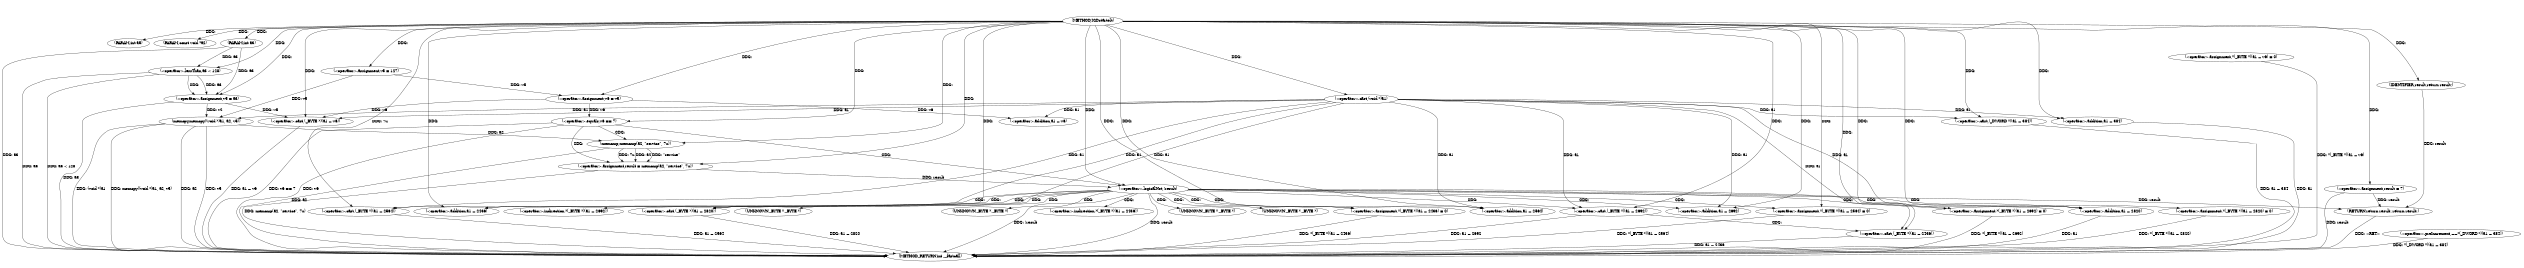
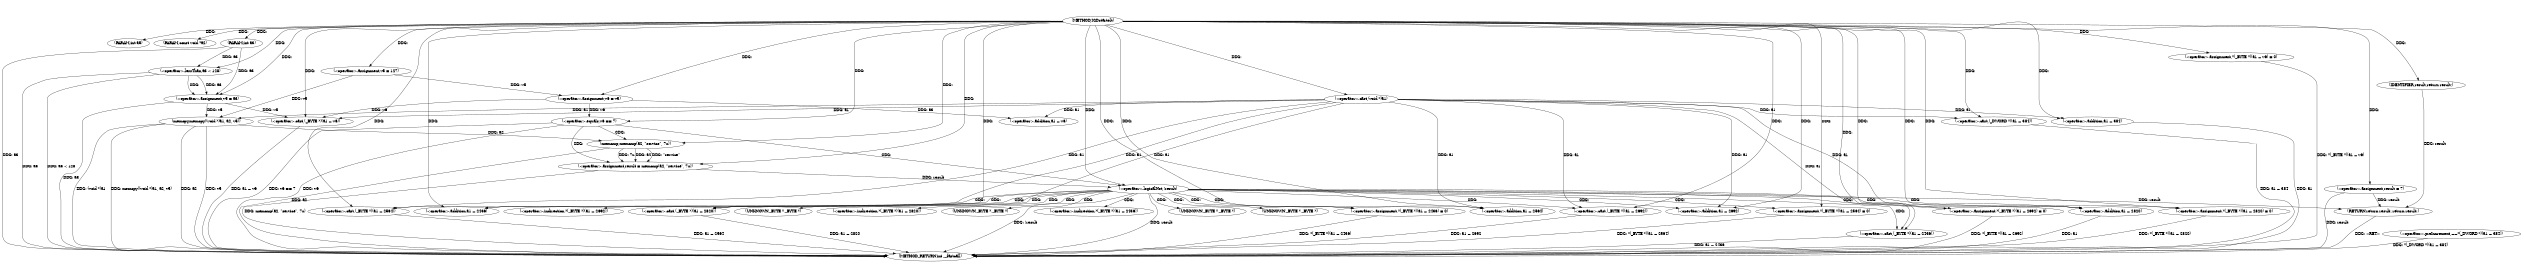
  digraph {
    n1 [label="(METHOD,IGDstartelt)"]
    n2 [label="(PARAM,int a5)"]
    n3 [label="(PARAM,const void *a2)"]
    n4 [label="(PARAM,int a3)"]
    n5 [label="(<operator>.assignment,v5 = 127)"]
    n6 [label="(<operator>.lessThan,a3 < 128)"]
    n7 [label="(<operator>.assignment,v5 = a3)"]
    n8 [label="(<operator>.assignment,v6 = v5)"]
    n9 [label="(<operator>.cast,(void *)a1)"]
    n10 [label="(<operator>.assignment,*(_BYTE *)(a1 + v6) = 0)"]
    n11 [label="(<operator>.cast,(_BYTE *)(a1 + v6))"]
    n12 [label="(<operator>.cast,(_DWORD *)(a1 + 384))"]
    n13 [label="(<operator>.addition,a1 + 384)"]
    n14 [label="(<operator>.assignment,result = 7)"]
    n15 [label="(<operator>.equals,v6 == 7)"]
    n16 [label="(<operator>.assignment,result = memcmp(a2, \"service\", 7u))"]
    n17 [label="(memcmp,memcmp(a2, \"service\", 7u))"]
    n18 [label="(<operator>.logicalNot,!result)"]
    n19 [label="(<operator>.assignment,*(_BYTE *)(a1 + 2436) = 0)"]
    n20 [label="(<operator>.cast,(_BYTE *)(a1 + 2436))"]
    n21 [label="(<operator>.addition,a1 + 2436)"]
    n22 [label="(<operator>.assignment,*(_BYTE *)(a1 + 2564) = 0)"]
    n23 [label="(<operator>.cast,(_BYTE *)(a1 + 2564))"]
    n24 [label="(<operator>.addition,a1 + 2564)"]
    n25 [label="(<operator>.assignment,*(_BYTE *)(a1 + 2692) = 0)"]
    n26 [label="(<operator>.cast,(_BYTE *)(a1 + 2692))"]
    n27 [label="(<operator>.addition,a1 + 2692)"]
    n28 [label="(<operator>.assignment,*(_BYTE *)(a1 + 2820) = 0)"]
    n29 [label="(<operator>.cast,(_BYTE *)(a1 + 2820))"]
    n30 [label="(<operator>.addition,a1 + 2820)"]
    n31 [label="(IDENTIFIER,result,return result;)"]
    n32 [label="(METHOD_RETURN,int __fastcall)"]
    n33 [label="(memcpy,memcpy((void *)a1, a2, v5))"]
    n34 [label="(<operator>.addition,a1 + v6)"]
    n35 [label="(RETURN,return result;,return result;)"]
    n36 [label="(<operator>.indirection,*(_BYTE *)(a1 + 2436))"]
    n37 [label="(UNKNOWN,_BYTE *,_BYTE *)"]
    n38 [label="(UNKNOWN,_BYTE *,_BYTE *)"]
    n39 [label="(<operator>.indirection,*(_BYTE *)(a1 + 2692))"]
    n40 [label="(UNKNOWN,_BYTE *,_BYTE *)"]
+   n41 [label="(<operator>.indirection,*(_BYTE *)(a1 + 2820))"]
    n42 [label="(UNKNOWN,_BYTE *,_BYTE *)"]
    n43 [label="(<operator>.preIncrement,++*(_DWORD *)(a1 + 384))"]
    n1 -> n2 [label="DDG: "]
    n1 -> n3 [label="DDG: "]
    n1 -> n4 [label="DDG: "]
    n1 -> n5 [label="DDG: "]
    n1 -> n6 [label="DDG: "]
    n1 -> n7 [label="DDG: "]
    n1 -> n8 [label="DDG: "]
    n1 -> n9 [label="DDG: "]
+   n1 -> n10 [label="DDG: "]
    n1 -> n11 [label="DDG: "]
    n1 -> n12 [label="DDG: "]
    n1 -> n13 [label="DDG: "]
    n1 -> n14 [label="DDG: "]
    n1 -> n15 [label="DDG: "]
    n1 -> n16 [label="DDG: "]
    n1 -> n17 [label="DDG: "]
    n1 -> n18 [label="DDG: "]
    n1 -> n19 [label="DDG: "]
    n1 -> n20 [label="DDG: "]
    n1 -> n21 [label="DDG: "]
    n1 -> n22 [label="DDG: "]
-   n1 -> n23 [label="DDG: 7u"]
+   n1 -> n23 [label="DDG: "]
    n1 -> n24 [label="DDG: "]
    n1 -> n25 [label="DDG: "]
    n1 -> n26 [label="DDG: "]
    n1 -> n27 [label="DDG: "]
+   n1 -> n28 [label="DDG: "]
    n1 -> n29 [label="DDG: "]
    n1 -> n30 [label="DDG: "]
    n1 -> n31 [label="DDG: "]
    n4 -> n6 [label="DDG: a3"]
    n4 -> n7 [label="DDG: a3"]
    n4 -> n32 [label="DDG: a3"]
    n5 -> n8 [label="DDG: v5"]
    n5 -> n33 [label="DDG: v5"]
    n6 -> n7 [label="DDG: a3"]
    n6 -> n7 [label="CDG: "]
    n6 -> n32 [label="DDG: a3"]
    n6 -> n32 [label="DDG: a3 < 128"]
    n7 -> n11 [label="DDG: v5"]
    n7 -> n32 [label="DDG: a3"]
-   n7 -> n33 [label="DDG: v2"]
+   n7 -> n33 [label="DDG: v5"]
    n8 -> n11 [label="DDG: v6"]
    n8 -> n15 [label="DDG: v6"]
-   n8 -> n34 [label="DDG: v6"]
+   n8 -> n34 [label="DDG: a3"]
    n9 -> n11 [label="DDG: a1"]
    n9 -> n12 [label="DDG: a1"]
    n9 -> n13 [label="DDG: a1"]
    n9 -> n20 [label="DDG: a1"]
    n9 -> n21 [label="DDG: a1"]
    n9 -> n23 [label="DDG: a1"]
    n9 -> n24 [label="DDG: a1"]
    n9 -> n26 [label="DDG: a1"]
    n9 -> n27 [label="DDG: a1"]
    n9 -> n29 [label="DDG: a1"]
    n9 -> n30 [label="DDG: a1"]
    n9 -> n33 [label="DDG: a1"]
    n9 -> n34 [label="DDG: a1"]
    n10 -> n32 [label="DDG: *(_BYTE *)(a1 + v6)"]
    n11 -> n32 [label="DDG: a1 + v6"]
    n12 -> n32 [label="DDG: a1 + 384"]
    n13 -> n32 [label="DDG: a1"]
    n14 -> n32 [label="DDG: result"]
    n14 -> n35 [label="DDG: result"]
    n15 -> n16 [label="CDG: "]
    n15 -> n17 [label="CDG: "]
    n15 -> n18 [label="CDG: "]
    n15 -> n32 [label="DDG: v6 == 7"]
    n15 -> n32 [label="DDG: v6"]
    n16 -> n18 [label="DDG: result"]
    n16 -> n32 [label="DDG: memcmp(a2, \"service\", 7u)"]
    n17 -> n16 [label="DDG: a2"]
    n17 -> n16 [label="DDG: \"service\""]
    n17 -> n16 [label="DDG: 7u"]
    n17 -> n32 [label="DDG: a2"]
    n18 -> n19 [label="CDG: "]
-   n26 -> n20 [label="CDG: "]
+   n18 -> n20 [label="CDG: "]
    n18 -> n21 [label="CDG: "]
    n18 -> n22 [label="CDG: "]
    n18 -> n23 [label="CDG: "]
    n18 -> n24 [label="CDG: "]
    n18 -> n25 [label="CDG: "]
    n18 -> n26 [label="CDG: "]
    n18 -> n27 [label="CDG: "]
    n18 -> n28 [label="CDG: "]
    n18 -> n29 [label="CDG: "]
    n18 -> n30 [label="CDG: "]
    n18 -> n32 [label="DDG: !result"]
    n18 -> n32 [label="DDG: result"]
    n18 -> n35 [label="DDG: result"]
    n18 -> n36 [label="CDG: "]
    n18 -> n37 [label="CDG: "]
    n18 -> n38 [label="CDG: "]
    n18 -> n39 [label="CDG: "]
    n18 -> n40 [label="CDG: "]
+   n18 -> n41 [label="CDG: "]
    n18 -> n42 [label="CDG: "]
    n19 -> n32 [label="DDG: *(_BYTE *)(a1 + 2436)"]
    n20 -> n32 [label="DDG: a1 + 2436"]
    n22 -> n32 [label="DDG: *(_BYTE *)(a1 + 2564)"]
    n23 -> n32 [label="DDG: a1 + 2564"]
    n25 -> n32 [label="DDG: *(_BYTE *)(a1 + 2692)"]
    n26 -> n32 [label="DDG: a1 + 2692"]
    n28 -> n32 [label="DDG: *(_BYTE *)(a1 + 2820)"]
    n29 -> n32 [label="DDG: a1 + 2820"]
    n30 -> n32 [label="DDG: a1"]
    n31 -> n35 [label="DDG: result"]
    n33 -> n17 [label="DDG: a2"]
    n33 -> n32 [label="DDG: v5"]
    n33 -> n32 [label="DDG: (void *)a1"]
    n33 -> n32 [label="DDG: memcpy((void *)a1, a2, v5)"]
    n33 -> n32 [label="DDG: a2"]
    n35 -> n32 [label="DDG: <RET>"]
    n43 -> n32 [label="DDG: *(_DWORD *)(a1 + 384)"]
  }
